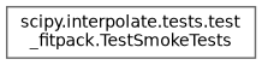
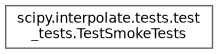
  digraph {
    rankdir=LR
-   n1 [color=grey40 fillcolor=white fontname=Helvetica fontsize=10 height=0.2 label="scipy.interpolate.tests.test\l_fitpack.TestSmokeTests" shape=box style=filled width=0.4]
+   n1 [color=grey40 fillcolor=white fontname=Helvetica fontsize=10 height=0.2 label="scipy.interpolate.tests.test\l_tests.TestSmokeTests" shape=box style=filled width=0.4]
  }
